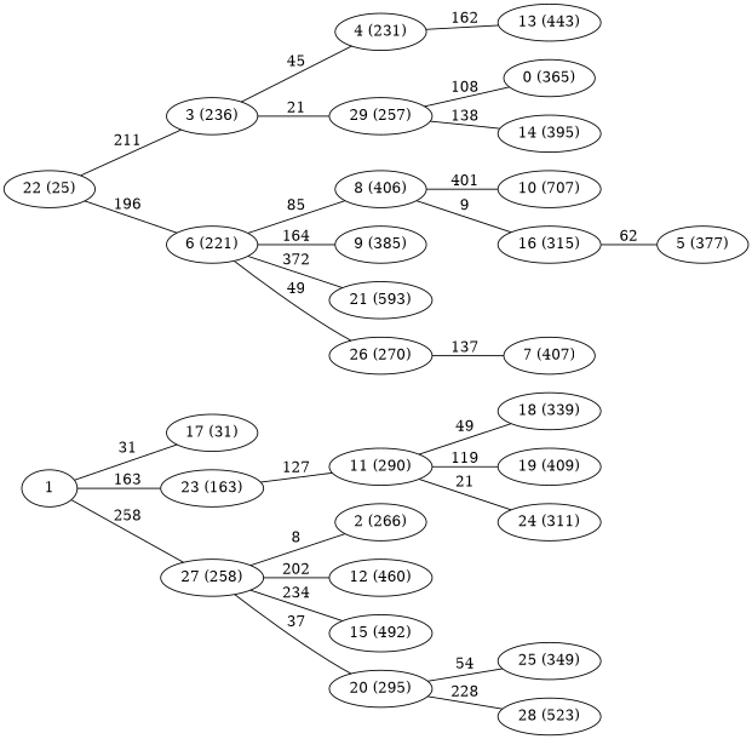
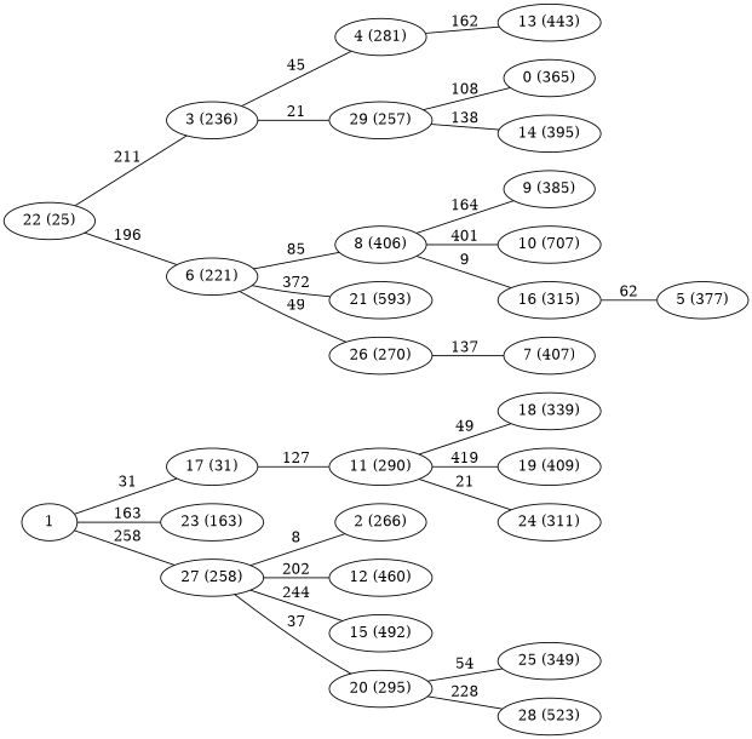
  strict graph {
    rankdir=LR
    n1 [label="17 (31)"]
    1
    n3 [label="23 (163)"]
    n4 [label="27 (258)"]
    n5 [label="22 (25)"]
    n6 [label="3 (236)"]
    n7 [label="6 (221)"]
    n8 [label="11 (290)"]
    n9 [label="2 (266)"]
    n10 [label="12 (460)"]
    n11 [label="15 (492)"]
    n12 [label="20 (295)"]
    n13 [label="0 (365)"]
-   n14 [label="4 (231)"]
+   n14 [label="4 (281)"]
    n15 [label="29 (257)"]
    n16 [label="13 (443)"]
    n17 [label="14 (395)"]
    n18 [label="5 (377)"]
    n19 [label="8 (406)"]
    n20 [label="9 (385)"]
    n21 [label="21 (593)"]
    n22 [label="26 (270)"]
    n23 [label="10 (707)"]
    n24 [label="16 (315)"]
    n25 [label="7 (407)"]
    n26 [label="18 (339)"]
    n27 [label="19 (409)"]
    n28 [label="24 (311)"]
    n29 [label="25 (349)"]
    n30 [label="28 (523)"]
    1 -- n1 [label=31]
    1 -- n3 [label=163]
    1 -- n4 [label=258]
-   n3 -- n8 [label=127]
+   n1 -- n8 [label=127]
    n4 -- n9 [label=8]
    n4 -- n10 [label=202]
-   n4 -- n11 [label=234]
+   n4 -- n11 [label=244]
    n4 -- n12 [label=37]
    n5 -- n6 [label=211]
    n5 -- n7 [label=196]
    n6 -- n14 [label=45]
    n6 -- n15 [label=21]
    n7 -- n19 [label=85]
-   n7 -- n20 [label=164]
+   n19 -- n20 [label=164]
    n7 -- n21 [label=372]
    n7 -- n22 [label=49]
    n8 -- n26 [label=49]
-   n8 -- n27 [label=119]
+   n8 -- n27 [label=419]
    n8 -- n28 [label=21]
    n12 -- n29 [label=54]
    n12 -- n30 [label=228]
    n14 -- n16 [label=162]
    n15 -- n13 [label=108]
    n15 -- n17 [label=138]
    n19 -- n23 [label=401]
    n19 -- n24 [label=9]
    n22 -- n25 [label=137]
    n24 -- n18 [label=62]
  }
